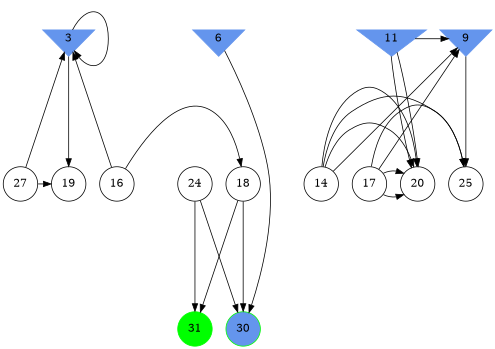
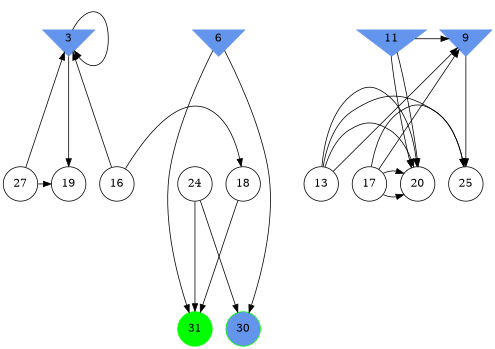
  digraph {
    ranksep=2.0
    node [color=black shape=circle]
    3 [color=cornflowerblue shape=invtriangle style=filled]
    6 [color=cornflowerblue shape=invtriangle style=filled]
    9 [color=cornflowerblue shape=invtriangle style=filled]
    11 [color=cornflowerblue shape=invtriangle style=filled]
-   13 [label=14]
+   13
    16
    17
    18
    19
    20
    24
    25
    27
    30 [color=green fillcolor=cornflowerblue style=filled]
    31 [color=green style=filled]
    subgraph sub_1 {
      rank=same
      3
      6
      9
      11
    }
    subgraph sub_2 {
      rank=same
      13
      16
      17
      18
      19
      20
      24
      25
      27
    }
    subgraph sub_3 {
      rank=same
      30
      31
    }
    3 -> 3
    3 -> 19
    6 -> 30
+   6 -> 31
    9 -> 25
    11 -> 9
    11 -> 20
    11 -> 20
    13 -> 9
    13 -> 20
    13 -> 20
    13 -> 25
    16 -> 3
    16 -> 18
    17 -> 9
    17 -> 20
    17 -> 20
    17 -> 25
-   18 -> 30
    18 -> 31
    24 -> 30
    24 -> 31
    27 -> 3
    27 -> 19
  }
